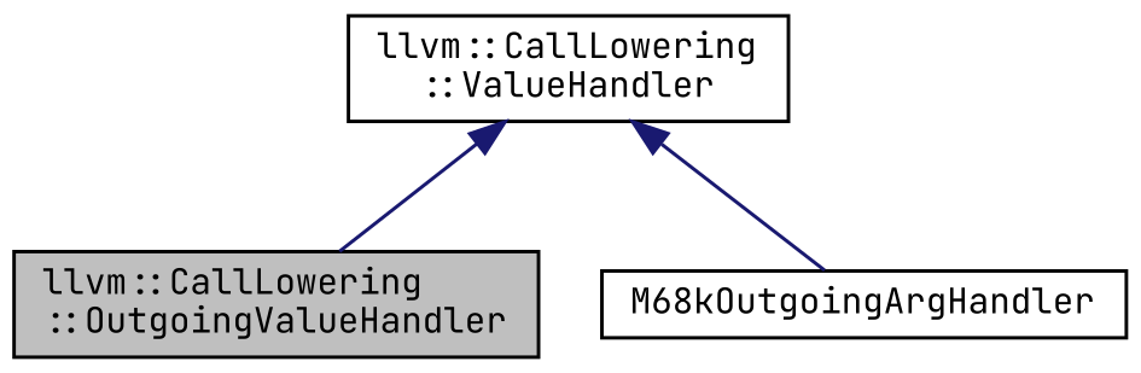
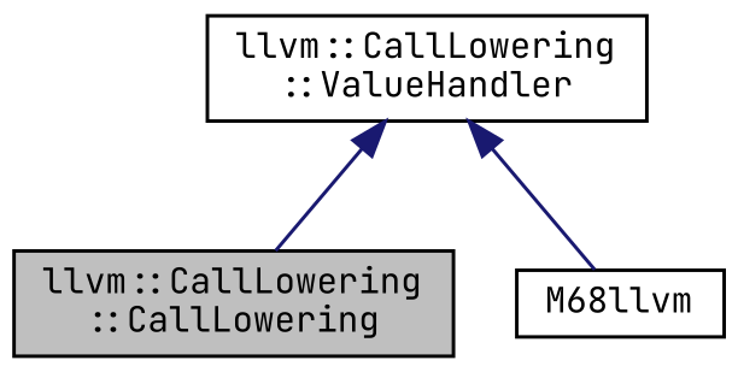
  digraph {
    fontname="JetBrains Mono"
    node [color=black fontname="JetBrains Mono" fontsize=10 shape=record]
    edge [color=midnightblue dir=back fontname="JetBrains Mono" fontsize=10 labelfontname=Helvetica labelfontsize=10 style=solid]
-   n1 [fillcolor=grey75 fontcolor=black height=0.2 label="llvm::CallLowering\l::OutgoingValueHandler" style=filled width=0.4]
-   n2 [height=0.2 label=M68kOutgoingArgHandler width=0.4]
+   n1 [fillcolor=grey75 fontcolor=black height=0.2 label="llvm::CallLowering\l::CallLowering" style=filled width=0.4]
+   n2 [height=0.2 label=M68llvm width=0.4]
    n3 [height=0.2 label="llvm::CallLowering\l::ValueHandler" width=0.4]
    n3 -> n1
    n3 -> n2
  }
